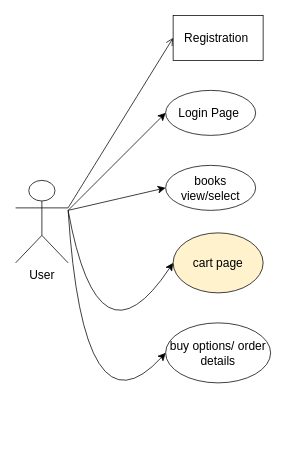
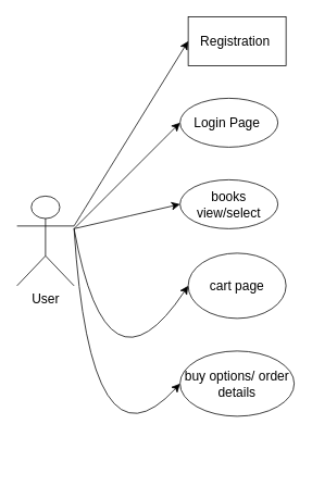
  <mxCell id="0" />
  <mxCell id="1" parent="0" />
  <mxCell id="2" value="User&lt;br&gt;" style="shape=umlActor;verticalLabelPosition=bottom;verticalAlign=top;html=1;outlineConnect=0;fontSize=16;" vertex="1" parent="1"><mxGeometry x="20" y="240" width="70" height="110" as="geometry" /></mxCell>
  <mxCell id="3" value="Login Page&amp;nbsp;" style="ellipse;whiteSpace=wrap;html=1;fontSize=16;" vertex="1" parent="1"><mxGeometry x="220" y="120" width="120" height="60" as="geometry" /></mxCell>
  <mxCell id="4" value="books view/select" style="ellipse;whiteSpace=wrap;html=1;fontSize=16;" vertex="1" parent="1"><mxGeometry x="220" y="220" width="120" height="60" as="geometry" /></mxCell>
  <mxCell id="5" value="Registration&amp;nbsp;" style="whiteSpace=wrap;html=1;fontSize=16;rounded=0;" vertex="1" parent="1"><mxGeometry x="230" y="20" width="120" height="60" as="geometry" /></mxCell>
- <mxCell id="6" value="cart page" style="ellipse;whiteSpace=wrap;html=1;fontSize=16;fillColor=#fff2cc;" vertex="1" parent="1"><mxGeometry x="230" y="310" width="120" height="80" as="geometry" /></mxCell>
+ <mxCell id="6" value="cart page" style="ellipse;whiteSpace=wrap;html=1;fontSize=16;" vertex="1" parent="1"><mxGeometry x="230" y="310" width="120" height="80" as="geometry" /></mxCell>
  <mxCell id="7" value="buy options/ order details" style="ellipse;whiteSpace=wrap;html=1;fontSize=16;" vertex="1" parent="1"><mxGeometry x="220" y="430" width="140" height="80" as="geometry" /></mxCell>
- <mxCell id="8" value="" style="endArrow=open;html=1;rounded=0;fontSize=12;startSize=8;endSize=8;curved=1;exitX=1;exitY=0.333;exitDx=0;exitDy=0;exitPerimeter=0;entryX=0;entryY=0.5;entryDx=0;entryDy=0;" edge="1" parent="1" source="2" target="5"><mxGeometry width="50" height="50" relative="1" as="geometry"><mxPoint x="200" y="470" as="sourcePoint" /><mxPoint x="250" y="420" as="targetPoint" /></mxGeometry></mxCell>
+ <mxCell id="8" value="" style="endArrow=classic;html=1;rounded=0;fontSize=12;startSize=8;endSize=8;curved=1;exitX=1;exitY=0.333;exitDx=0;exitDy=0;exitPerimeter=0;entryX=0;entryY=0.5;entryDx=0;entryDy=0;" edge="1" parent="1" source="2" target="5"><mxGeometry width="50" height="50" relative="1" as="geometry"><mxPoint x="200" y="470" as="sourcePoint" /><mxPoint x="250" y="420" as="targetPoint" /></mxGeometry></mxCell>
  <mxCell id="9" value="" style="endArrow=classic;html=1;rounded=0;fontSize=12;startSize=8;endSize=8;curved=1;entryX=0;entryY=0.5;entryDx=0;entryDy=0;" edge="1" parent="1" target="3"><mxGeometry width="50" height="50" relative="1" as="geometry"><mxPoint x="90" y="280" as="sourcePoint" /><mxPoint x="250" y="420" as="targetPoint" /></mxGeometry></mxCell>
  <mxCell id="10" value="" style="endArrow=classic;html=1;rounded=0;fontSize=12;startSize=8;endSize=8;curved=1;entryX=0;entryY=0.5;entryDx=0;entryDy=0;" edge="1" parent="1" target="4"><mxGeometry width="50" height="50" relative="1" as="geometry"><mxPoint x="90" y="280" as="sourcePoint" /><mxPoint x="240" y="370" as="targetPoint" /></mxGeometry></mxCell>
  <mxCell id="11" value="" style="endArrow=classic;html=1;rounded=0;fontSize=12;startSize=8;endSize=8;curved=1;entryX=0;entryY=0.5;entryDx=0;entryDy=0;" edge="1" parent="1" target="6"><mxGeometry width="50" height="50" relative="1" as="geometry"><mxPoint x="90" y="280" as="sourcePoint" /><mxPoint x="240" y="240" as="targetPoint" /><Array as="points"><mxPoint x="130" y="500" /></Array></mxGeometry></mxCell>
  <mxCell id="12" value="" style="endArrow=classic;html=1;rounded=0;fontSize=12;startSize=8;endSize=8;curved=1;entryX=0;entryY=0.5;entryDx=0;entryDy=0;" edge="1" parent="1" target="7"><mxGeometry width="50" height="50" relative="1" as="geometry"><mxPoint x="90" y="280" as="sourcePoint" /><mxPoint x="280" y="250" as="targetPoint" /><Array as="points"><mxPoint x="110" y="590" /></Array></mxGeometry></mxCell>
